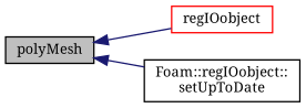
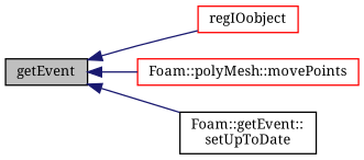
  digraph {
    fontname="Noto Serif"
    rankdir=LR
    node [color=black fontname="Noto Serif" fontsize=10 shape=record]
    edge [color=midnightblue dir=back fontname="Noto Serif" fontsize=10 labelfontname=Helvetica labelfontsize=10 style=solid]
-   n1 [fillcolor=grey75 fontcolor=black height=0.2 label=polyMesh style=filled width=0.4]
+   n1 [fillcolor=grey75 fontcolor=black height=0.2 label=getEvent style=filled width=0.4]
    n2 [color=red height=0.2 label=regIOobject width=0.4]
-   n4 [height=0.2 label="Foam::regIOobject::\lsetUpToDate" width=0.4]
+   n3 [color=red height=0.2 label="Foam::polyMesh::movePoints" width=0.4]
+   n4 [height=0.2 label="Foam::getEvent::\lsetUpToDate" width=0.4]
    n1 -> n2
+   n1 -> n3
    n1 -> n4
  }
